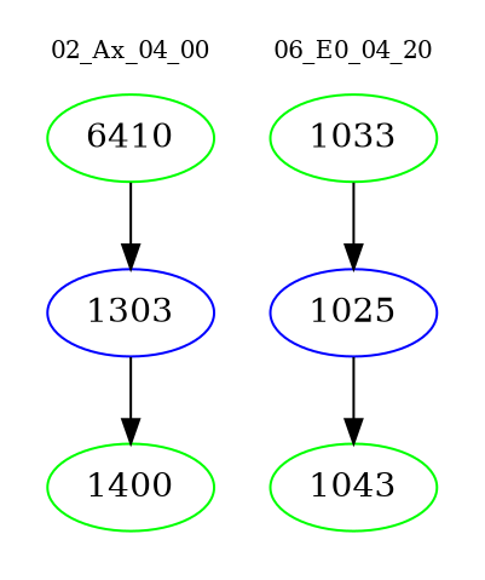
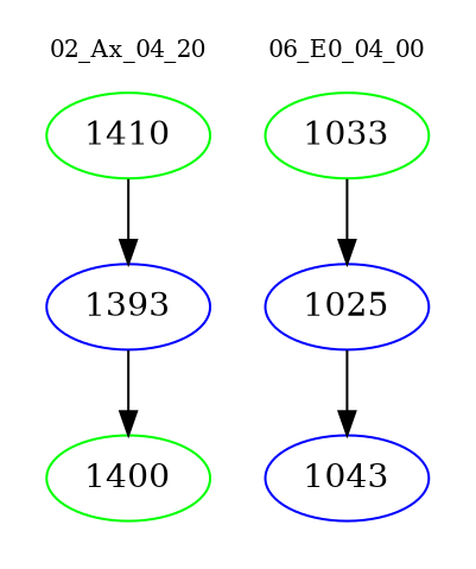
  digraph {
    node [color=green]
    edge [color=black]
-   n1 [label=6410]
-   n2 [color=blue label=1303]
+   n1 [label=1410]
+   n2 [color=blue label=1393]
    n3 [label=1400]
    n4 [label=1033]
    n5 [color=blue label=1025]
-   n6 [label=1043]
+   n6 [color=blue label=1043]
    subgraph cluster_1 {
      color=white
      fontsize=10
-     label="02_Ax_04_00"
+     label="02_Ax_04_20"
      n1
      n2
      n3
    }
    subgraph cluster_2 {
      color=white
      fontsize=10
-     label="06_E0_04_20"
+     label="06_E0_04_00"
      n4
      n5
      n6
    }
    n1 -> n2
    n2 -> n3
    n4 -> n5
    n5 -> n6
  }
